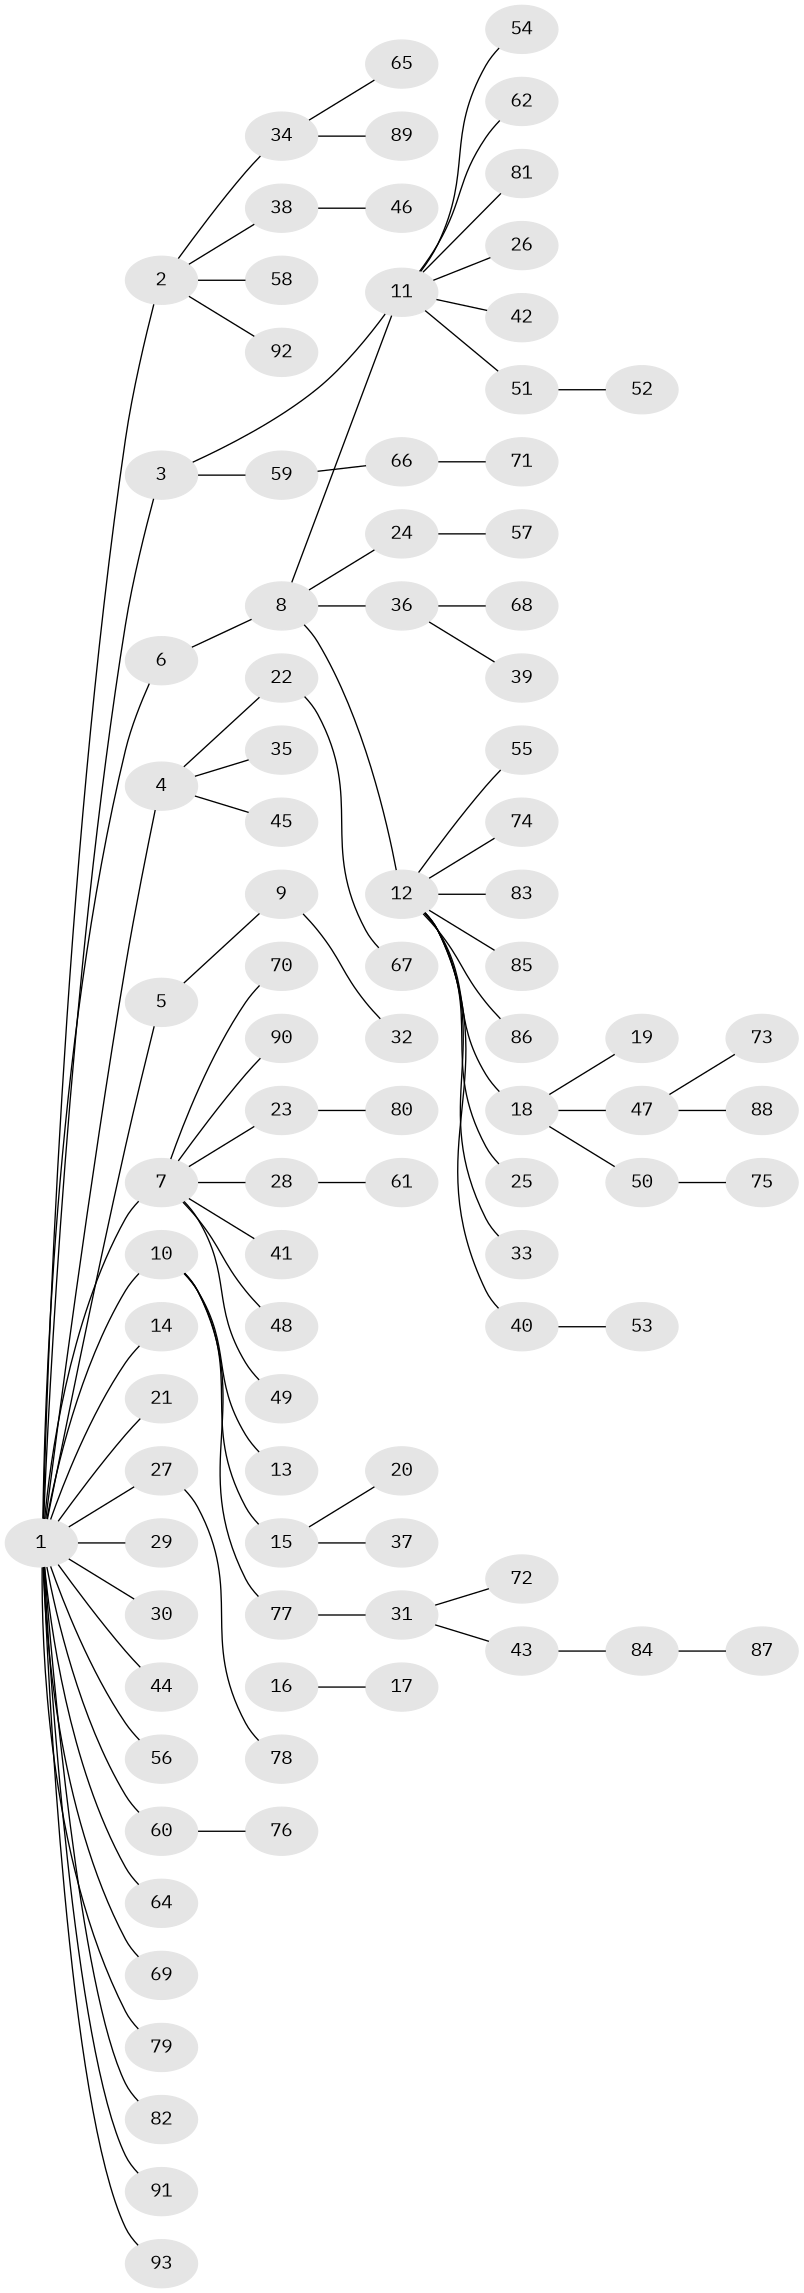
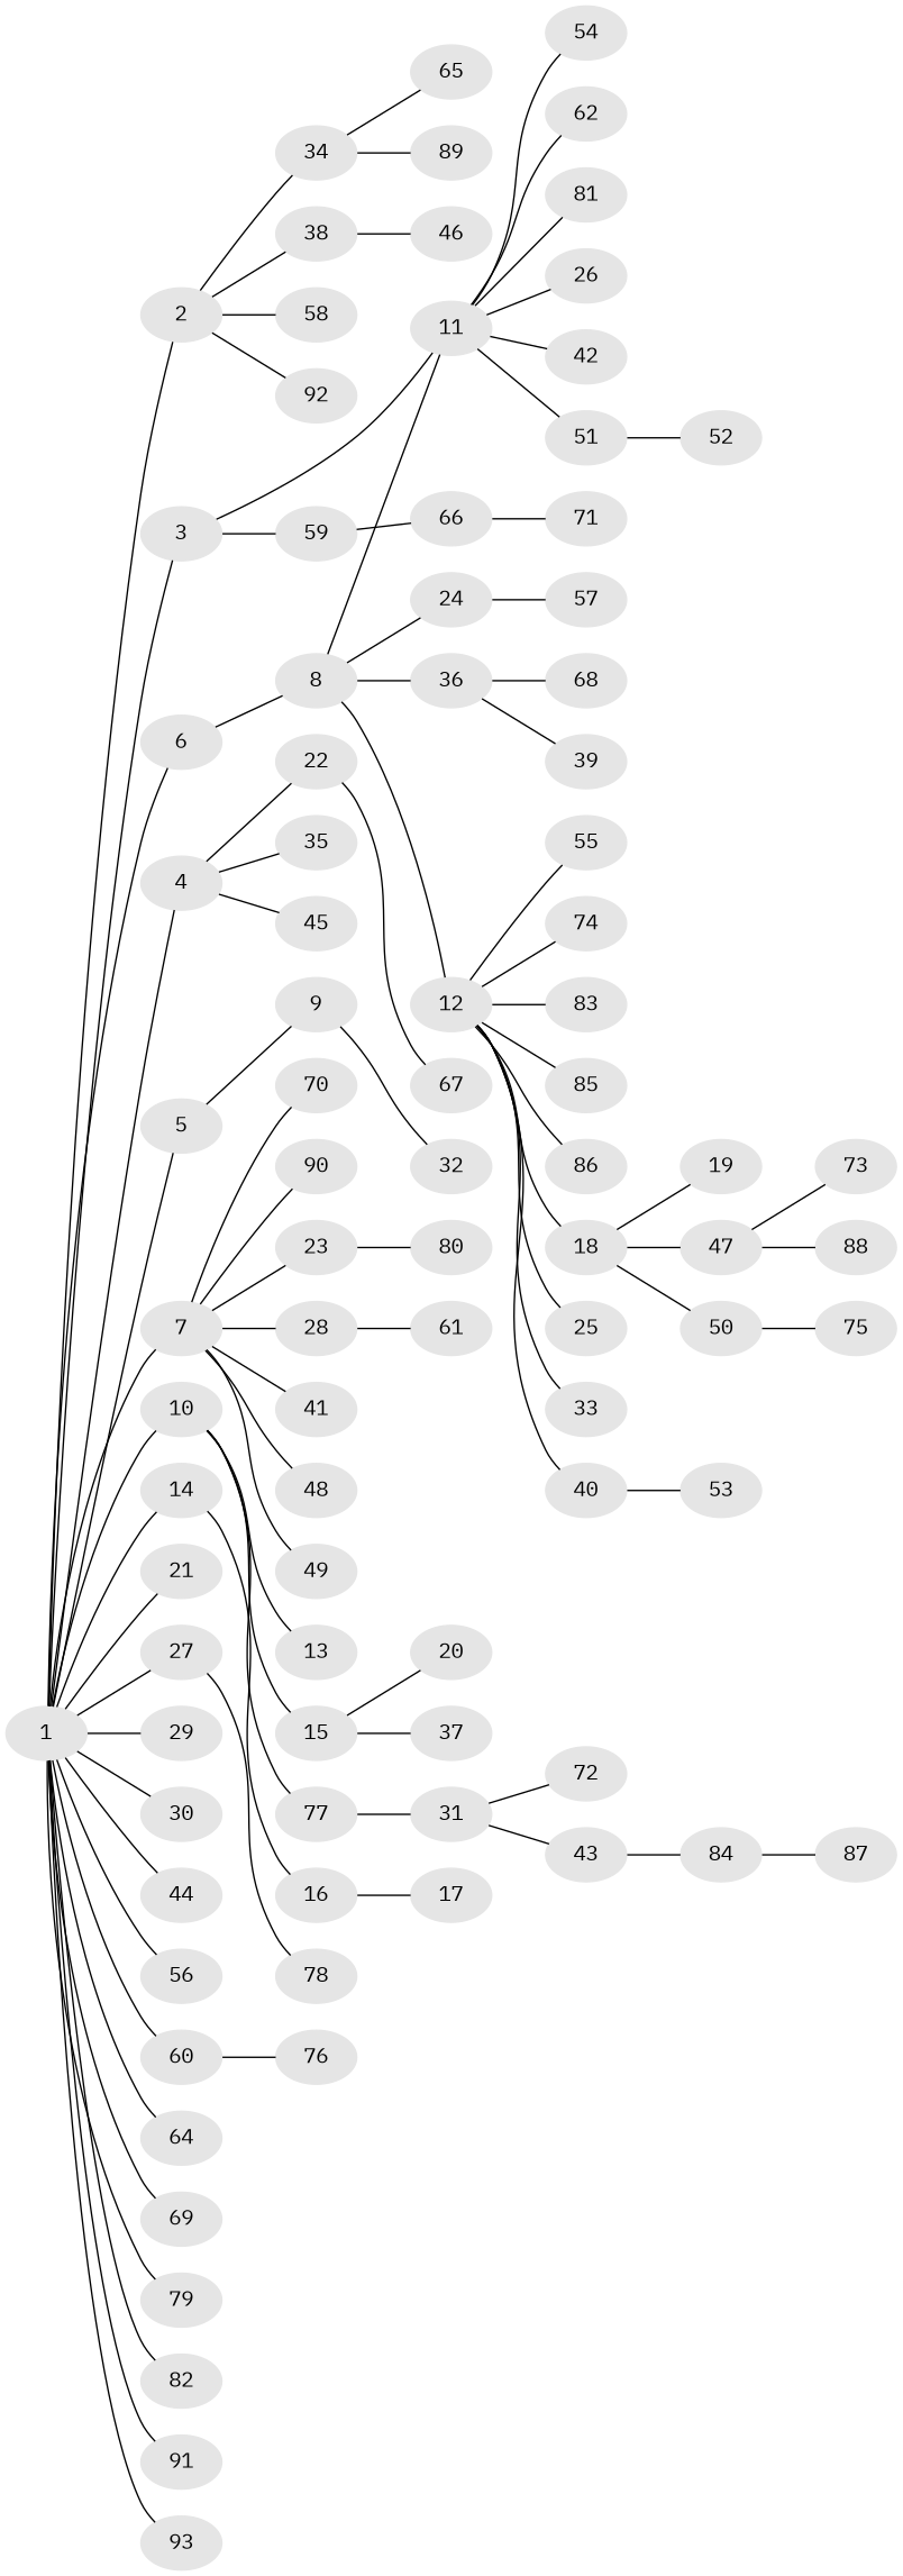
  graph {
    fontname="IBM Plex Mono"
    rankdir=LR
    node [color=gray90 fontname="IBM Plex Mono" style=filled]
    edge [fontname="IBM Plex Mono"]
    1
    2
    3
    4
    5
    6
    7
    10
    14
    21
    27
    29
    30
    44
    56
    60
    64
    69
    79
    82
    91
    93
    34
    38
    58
    92
    11
    59
    22
    35
    45
    9
    8
    23
    28
    41
    48
    49
    70
    90
    13
    15
    77
    16
    78
    76
    65
    89
    46
    26
    42
    51
    54
    62
    81
    66
    67
    32
    12
    24
    36
    80
    61
    18
    25
    33
    40
    55
    74
    83
    85
    86
    57
    39
    68
    20
    37
    31
    52
    19
    47
    50
    53
    17
    43
    72
    73
    88
    75
    84
    87
    71
    1 -- 2
    1 -- 3
    1 -- 4
    1 -- 5
    1 -- 6
    1 -- 7
    1 -- 10
    1 -- 14
    1 -- 21
    1 -- 27
    1 -- 29
    1 -- 30
    1 -- 44
    1 -- 56
    1 -- 60
    1 -- 64
    1 -- 69
    1 -- 79
    1 -- 82
    1 -- 91
    1 -- 93
    2 -- 34
    2 -- 38
    2 -- 58
    2 -- 92
    3 -- 11
    3 -- 59
    4 -- 22
    4 -- 35
    4 -- 45
    5 -- 9
    6 -- 8
    7 -- 23
    7 -- 28
    7 -- 41
    7 -- 48
    7 -- 49
    7 -- 70
    7 -- 90
    10 -- 13
    10 -- 15
    10 -- 77
+   14 -- 16
    27 -- 78
    60 -- 76
    34 -- 65
    34 -- 89
    38 -- 46
    11 -- 26
    11 -- 42
    11 -- 51
    11 -- 54
    11 -- 62
    11 -- 81
    59 -- 66
    22 -- 67
    9 -- 32
    8 -- 11
    8 -- 12
    8 -- 24
    8 -- 36
    23 -- 80
    28 -- 61
    15 -- 20
    15 -- 37
    77 -- 31
    16 -- 17
    51 -- 52
    66 -- 71
    12 -- 18
    12 -- 25
    12 -- 33
    12 -- 40
    12 -- 55
    12 -- 74
    12 -- 83
    12 -- 85
    12 -- 86
    24 -- 57
    36 -- 39
    36 -- 68
    18 -- 19
    18 -- 47
    18 -- 50
    40 -- 53
    31 -- 43
    31 -- 72
    47 -- 73
    47 -- 88
    50 -- 75
    43 -- 84
    84 -- 87
  }
